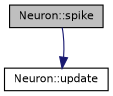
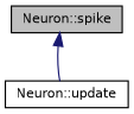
  digraph {
    rankdir=TB
    node [color=black fontname=Helvetica fontsize=10 shape=record style=filled]
    n1 [fillcolor=grey75 fontcolor=black height=0.2 label="Neuron::spike" width=0.4]
    n2 [fillcolor=white height=0.2 label="Neuron::update" width=0.4]
-   n2 -> n1 [color=midnightblue dir=back fontname=Helvetica fontsize=10 labelfontname=Helvetica labelfontsize=10 style=solid]
+   n1 -> n2 [color=midnightblue dir=back fontname=Helvetica fontsize=10 labelfontname=Helvetica labelfontsize=10 style=solid]
  }
